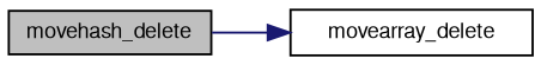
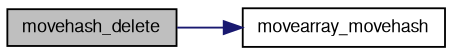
  digraph {
    rankdir=LR
    node [color=black fontname=FreeSans fontsize=10 shape=record]
    n1 [fillcolor=grey75 fontcolor=black height=0.2 label=movehash_delete style=filled width=0.4]
-   n2 [height=0.2 label=movearray_delete width=0.4]
+   n2 [height=0.2 label=movearray_movehash width=0.4]
    n1 -> n2 [color=midnightblue fontname=FreeSans fontsize=10 labelfontname=FreeSans labelfontsize=10 style=solid]
  }
